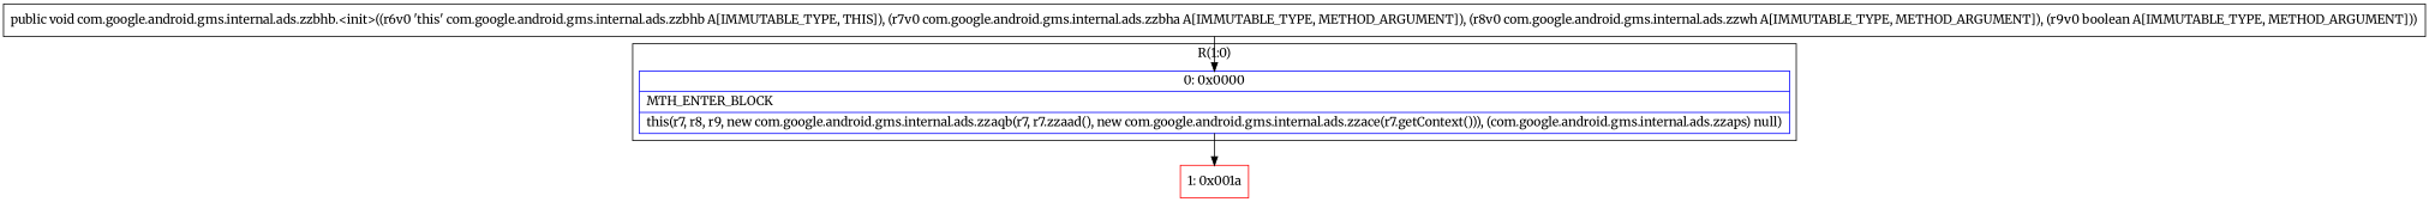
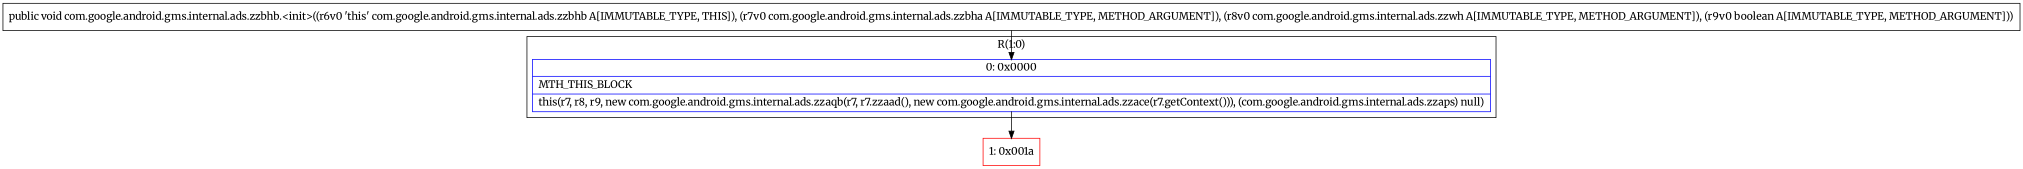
  digraph {
    fontname=Merriweather
    node [shape=record fontname=Merriweather]
    edge [fontname=Merriweather]
-   n1 [color=blue label="{0\:\ 0x0000|MTH_ENTER_BLOCK\l|this(r7, r8, r9, new com.google.android.gms.internal.ads.zzaqb(r7, r7.zzaad(), new com.google.android.gms.internal.ads.zzace(r7.getContext())), (com.google.android.gms.internal.ads.zzaps) null)\l}"]
+   n1 [color=blue label="{0\:\ 0x0000|MTH_THIS_BLOCK\l|this(r7, r8, r9, new com.google.android.gms.internal.ads.zzaqb(r7, r7.zzaad(), new com.google.android.gms.internal.ads.zzace(r7.getContext())), (com.google.android.gms.internal.ads.zzaps) null)\l}"]
    n2 [color=red label="{1\:\ 0x001a}"]
    n3 [label="{public void com.google.android.gms.internal.ads.zzbhb.\<init\>((r6v0 'this' com.google.android.gms.internal.ads.zzbhb A[IMMUTABLE_TYPE, THIS]), (r7v0 com.google.android.gms.internal.ads.zzbha A[IMMUTABLE_TYPE, METHOD_ARGUMENT]), (r8v0 com.google.android.gms.internal.ads.zzwh A[IMMUTABLE_TYPE, METHOD_ARGUMENT]), (r9v0 boolean A[IMMUTABLE_TYPE, METHOD_ARGUMENT])) }"]
    subgraph cluster_1 {
      label="R(1:0)"
      n1
    }
    n1 -> n2
    n3 -> n1
  }
